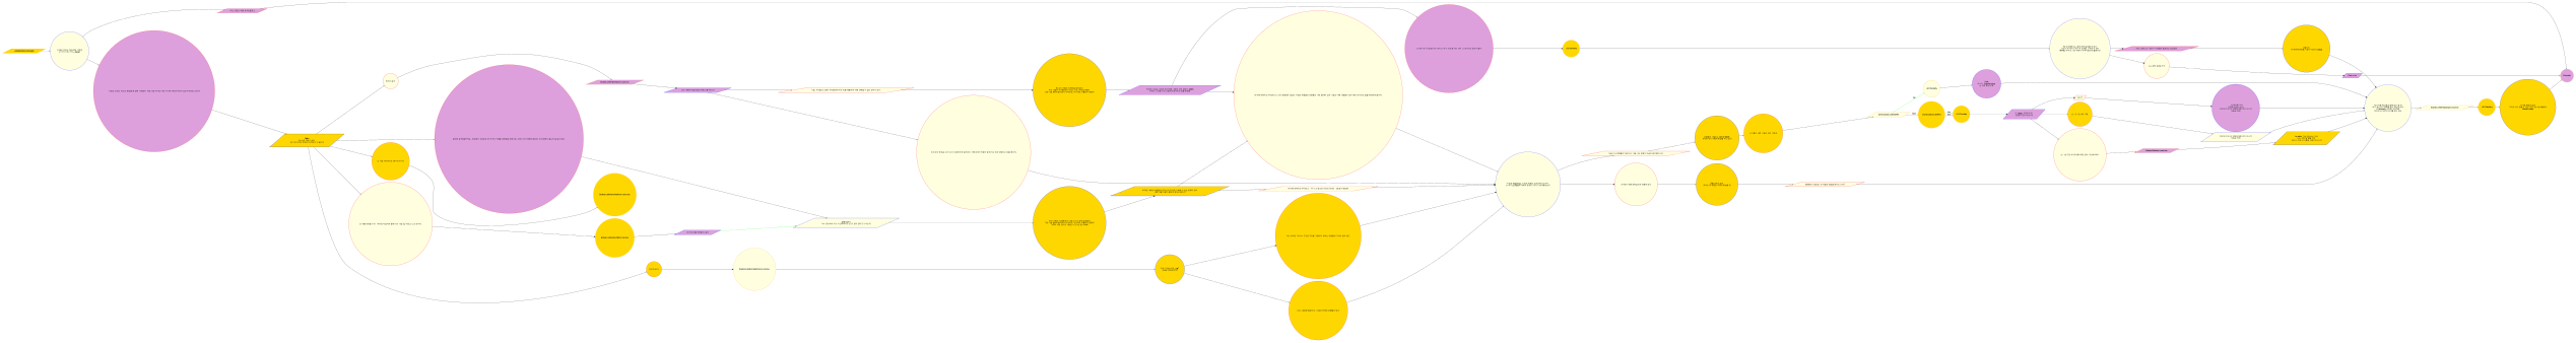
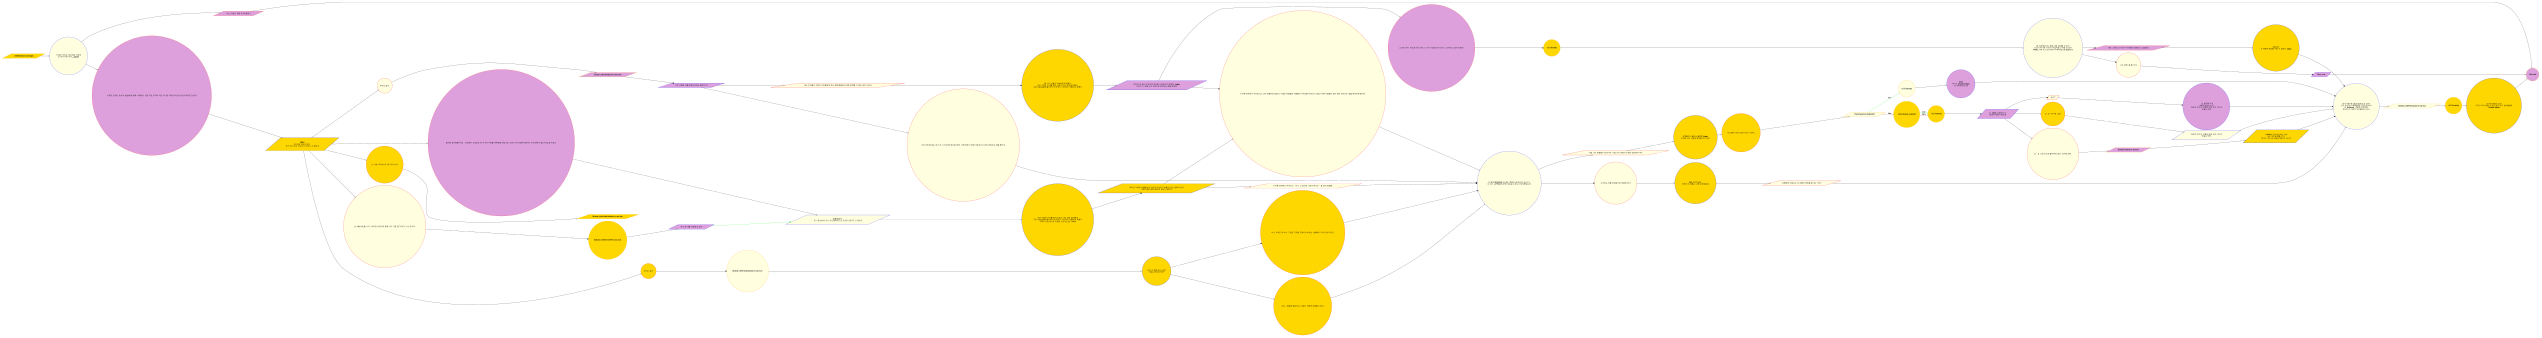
  digraph {
    fontname="Liberation Sans"
    rankdir=LR
    node [color=blue fillcolor=gold fontname="Liberation Sans" shape=circle style=filled]
    edge [arrowhead=odot fontname="Liberation Sans"]
    "LettieRank3Convo3 begins." [color=orange shape=parallelogram]
    n2 [fillcolor=lightyellow label="이 말도 안되는 헛소리들 이전에\n넌 어디서 온 거야, ¿babas?"]
    n3 [color=red fillcolor=plum label="이 말도 안되는 헛소리 현상들 꽤 일찍 시작됐어. 지금-이전, 두비리-이전 아니면 자리만-이전이 있는데 뭐 듣고 싶어?"]
    n4 [color=red fillcolor=plum label="미안, 지금은 채팅 못 해. [종료.]" shape=parallelogram]
    n5 [label="Jajaja \n맞아, 좀 이르긴 하지 \n네가 어디서 온 것 같이 느껴지냐 그 말이야" shape=parallelogram]
    "Chat ends." [color=orange fillcolor=plum]
    n7 [color=red fillcolor=lightyellow label="두비리 같아."]
    n8 [color=red label="자리만 같아."]
    n9 [color=red fillcolor=lightyellow label="넌 나를 비웃을 거야... 하지만 지금까지 중에 내가 가장 \"집\"이라고 느낀 곳이야."]
    n10 [color=red label="난 사실 어디에서도 \"온\"게 아니야."]
    n11 [color=red fillcolor=plum label="솔직히 말 해 줄까? 잘... 모르겠어. 오로킨은 옛 지구의 기록을 대부분을 지웠거든. 그래서 내가 정확히 얼마나 먼 미래에서 왔는지 알 길이 없어."]
    n12 [color=orange fillcolor=plum label="Boolean LettieHomeDuviri is now true." shape=parallelogram]
    n13 [color=orange fillcolor=lightyellow label="Boolean LettieHomeZariman is now true."]
    n14 [color=orange label="Boolean LettieHome1999 is now true."]
-   n15 [color=orange label="Boolean LettieHomeNowhere is now true."]
+   n15 [color=orange label="Boolean LettieHomeNowhere is now true." shape=parallelogram]
    n16 [fillcolor=lightyellow label="힘들었겠다 \n어느 장소에서, 어느 시간대에서도 온 것 같이 않다고 느끼는게" shape=parallelogram]
    n17 [fillcolor=plum label="그게 너한테 어떻게 했는지에도 불구하고?" shape=parallelogram]
    n18 [label="저게 그 함선이지, ¿no? \n지금은 버려진거야?"]
    n19 [fillcolor=plum label="내가 왜 너를 비웃을 것 같아" shape=parallelogram]
    n20 [label="우리 가족은 이사를 많이 다녔고 나도 군에 입대했어\n그런 다음 ICR에 들어와서 아무와도, 어디에도 어울리지 못했지\n그래서 어떤 면으로 이질감 느낀다는 점 이해해"]
    n21 [color=red fillcolor=lightyellow label="가끔, 우리들의 고향이 우리들에게 무슨 짓을 해올지에 대해 선택할 수 없는 경우가 있어." shape=parallelogram]
    n22 [color=red fillcolor=lightyellow label="그게 내게 한 일은 내가 내 스스로에게 한 일이었어. 머릿속에서 악몽이 몇 번이고 계속 반복되고 있을 뿐이야."]
    n23 [color=red label="그건... 복잡한 질문이네. 그 함선 자체에 유령들이 있어."]
    n24 [color=red label="아니, 버려진 게 아냐. 그곳엔 그곳을 고향이라 부르는 사람들의 기억이 담겨 있다."]
    n25 [label="하지만 나에겐 사람들과 내 자신의 것이라고 부를 수 있는 문화가 있어\n비록 그들이 멀리 떨어져 있어도 말이야" shape=parallelogram]
    n26 [label="Sí, 내가 어떻게 이해하질 못하겠어\n우리 가족은 이사를 많이 다녔고 나는 군에 입대했어 \n그런 다음 ICR에 들어와서 아무와도, 어디에도 어울리지 못했지"]
    n27 [fillcolor=lightyellow label="더 많은 fantasmas, 더 많은 죽음이 널 따라다니는구나 \n난 내가 La Flaca에 대해서 잘 알고 있다고 생각했었는데"]
    n28 [color=red fillcolor=lightyellow label="내 다른 선택지는 두비리고... 아니. 그 장소와 나와의 역사는... 좀 많이 복잡해." shape=parallelogram]
    n29 [color=red fillcolor=lightyellow label="내 다른 선택지는 자리만이고 그닥 친절하진 않았어. 수많은 유령들과 악몽들이 가득 들어차 있지. 나말고 다른 사람들이 많이 죽은 곳이라는 점을 제외하면 말이야."]
    n30 [fillcolor=plum label="하지만 내 집은 너에게 한 것처럼 나에겐 하지 않았어, babas\n아직도 그 곳을 너의 고향으로 생각하는 점을 존경해" shape=parallelogram]
    n31 [color=red fillcolor=lightyellow label="그녀와는 직통 전화급으로 연결돼 있어."]
    n32 [color=red fillcolor=lightyellow label="어딜 가나 유령들이 따라다녀. 가끔 나도 유령이 아닐까 생각한다니까." shape=parallelogram]
    n33 [color=red fillcolor=plum label="그 곳은 내가 가장 잘 아는 곳이고, 내가 가장 잘 아는 곳이 그 곳이라고 생각이 들어."]
    n34 [label="Jaja 그런것 같네 \n하지만 네 유령은 나에게 희망을 줘"]
    n35 [label="유령들에 시달리는 불쌍한 babas \n하지만 네가 나한테 희망을 주고 있어"]
    n36 [color=orange label="+10 Chemistry"]
    n37 [color=red fillcolor=lightyellow label="유령한테 시달리는 게 어떻게 희망을 준다는 거야?" shape=parallelogram]
    n38 [color=red label="내 고통이 네게 기끔이 되어 기쁘네."]
    n39 [fillcolor=lightyellow label="Sí, 익숙해진다는 점에 대해 알려줄 게 있어\n시간이 지나면 이 곳이 내 집처럼 느껴질 것 같아\nMierda, 아주 긴 시간 뒤에나 이루어졌으면 좋겠지만"]
    n40 [fillcolor=lightyellow label="네가 다른 헥스들과 함께 있는 걸 봐\n네가 웃으면서 행복을 찾고 있는게 보여\n넌 fantasma, 나처럼, 우리처럼\n하지만 넌 여전히 의미를 찾고 있어"]
    n41 [color=orange fillcolor=lightyellow label="Check boolean LettieNoFlirt" shape=parallelogram]
    n42 [color=red fillcolor=lightyellow label="너는 강해. 잘 될 거야."]
    n43 [color=red fillcolor=plum label="이봐. 그래도 넌 나보다 더 괜찮은 동료라도 있었잖아." shape=parallelogram]
    n44 [color=orange fillcolor=lightyellow label="Boolean LettieFantasma3 is now true." shape=parallelogram]
    n45 [color=orange fillcolor=lightyellow label="+10 Chemistry"]
    n46 [color=orange label="Check boolean LettieFlirt"]
    n47 [fillcolor=plum label="Pues, a ver" shape=parallelogram]
    n48 [label="그럴지도 \n네 덕분에 희망을 가질 수 있었어, babas"]
    n49 [color=orange label="+10 Chemistry"]
    n50 [fillcolor=plum label="JAJA \n아니야, pequeño babas \n넌 아직 웃어도 돼"]
    n51 [color=orange label="+10 Chemistry"]
    n52 [label="거기에 희망이 있어\n그리고 내가 얻을 수 있는 작은 것도 받아들일게\nGracias, babas"]
    n53 [fillcolor=plum label="오, babas, 걱정하지 마 \n번갈아가면서 하면 돼" shape=parallelogram]
    n54 [color=red fillcolor=lightyellow label="뭐가?" shape=parallelogram]
    n55 [color=red label="난 - 오. *오.* 헤. 그래."]
    n56 [color=red fillcolor=lightyellow label="난... 널 그런 식으로 좋아하진 않아, 미안해, 레티."]
    n57 [fillcolor=plum label="... 넌 알아챌 거야\n나한텐 믿음이 있어\n하지만 이건 네 고통에 대한 것이 아니야\n오늘은 안돼"]
    n58 [fillcolor=lightyellow label="하지만 이건 네 고통에 대한 것이 아니야\n오늘은 안돼" shape=parallelogram]
    n59 [color=orange fillcolor=plum label="Boolean Boolean is now true." shape=parallelogram]
    n60 [label="Lo siento, 그냥 장난치는 거야\n다신 그런 일 없을 거야 \n게다가, 이건 네 고통에 대한 게 아니야" shape=parallelogram]
    "LettieRank3Convo3 begins." -> n2 [arrowhead=onormal]
    n2 -> n3 [arrowhead=onormal]
    n2 -> n4
    n3 -> n5
    n4 -> "Chat ends."
    n5 -> n7
    n5 -> n8
    n5 -> n9
    n5 -> n10 [arrowhead=onormal]
    n5 -> n11 [arrowhead=onormal]
    n7 -> n12 [arrowhead=onormal]
    n8 -> n13 [arrowhead=diamond]
    n9 -> n14 [arrowhead=diamond]
    n10 -> n15
    n11 -> n16 [arrowhead=onormal]
    n12 -> n17 [arrowhead=diamond]
    n13 -> n18 [arrowhead=onormal]
    n14 -> n19
    n16 -> n20
    n17 -> n21
    n17 -> n22 [arrowhead=onormal]
    n18 -> n23 [arrowhead=onormal]
    n18 -> n24 [arrowhead=diamond]
    n19 -> n16 [arrowhead=diamond color=green]
    n20 -> n25 [arrowhead=diamond]
    n21 -> n26 [arrowhead=diamond]
    n22 -> n27 [arrowhead=diamond]
    n23 -> n27
    n24 -> n27 [arrowhead=diamond]
    n25 -> n28
    n25 -> n29
    n26 -> n30 [arrowhead=onormal]
    n27 -> n31 [arrowhead=diamond]
    n27 -> n32
    n28 -> n27 [arrowhead=diamond]
    n29 -> n27
    n30 -> n29 [arrowhead=diamond]
    n30 -> n33 [arrowhead=onormal]
    n31 -> n34 [arrowhead=onormal]
    n32 -> n35 [arrowhead=onormal]
    n33 -> n36 [arrowhead=diamond]
    n34 -> n37
    n35 -> n38 [arrowhead=onormal]
    n36 -> n39
    n37 -> n40
    n38 -> n41
    n39 -> n42 [arrowhead=diamond]
    n39 -> n43 [arrowhead=diamond]
    n40 -> n44 [arrowhead=onormal]
    n41 -> n45 [color=green label=true]
    n41 -> n46 [color=brown label=false]
    n42 -> n47 [arrowhead=diamond]
    n43 -> n48 [arrowhead=onormal]
    n44 -> n49
    n45 -> n50 [arrowhead=onormal]
    n46 -> n51 [arrowhead=onormal color=green label=true]
    n46 -> n51 [color=brown label=false]
    n47 -> "Chat ends." [arrowhead=onormal]
    n48 -> n40 [arrowhead=diamond]
    n49 -> n52
    n50 -> n40 [arrowhead=diamond]
    n51 -> n53 [arrowhead=diamond]
    n52 -> "Chat ends."
    n53 -> n54 [arrowhead=diamond]
    n53 -> n55
    n53 -> n56
    n54 -> n57 [arrowhead=diamond]
    n55 -> n58 [arrowhead=onormal]
    n56 -> n59
    n57 -> n40 [arrowhead=diamond]
    n58 -> n40 [arrowhead=onormal]
    n59 -> n60
    n60 -> n40 [arrowhead=diamond]
  }
